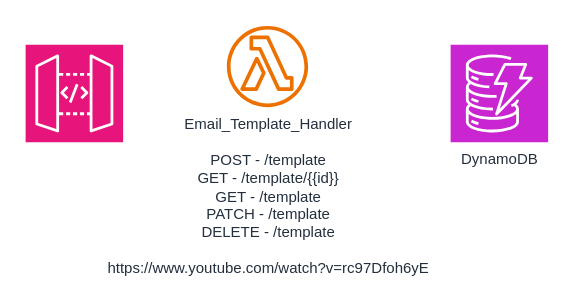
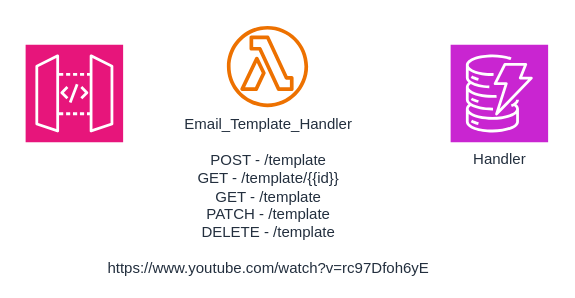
  <mxCell id="0" />
  <mxCell id="1" parent="0" />
  <mxCell id="2" value="" style="sketch=0;points=[[0,0,0],[0.25,0,0],[0.5,0,0],[0.75,0,0],[1,0,0],[0,1,0],[0.25,1,0],[0.5,1,0],[0.75,1,0],[1,1,0],[0,0.25,0],[0,0.5,0],[0,0.75,0],[1,0.25,0],[1,0.5,0],[1,0.75,0]];outlineConnect=0;fontColor=#232F3E;fillColor=#E7157B;strokeColor=#ffffff;dashed=0;verticalLabelPosition=bottom;verticalAlign=top;align=center;html=1;fontSize=12;fontStyle=0;aspect=fixed;shape=mxgraph.aws4.resourceIcon;resIcon=mxgraph.aws4.api_gateway;" vertex="1" parent="1"><mxGeometry x="20" y="35" width="78" height="78" as="geometry" /></mxCell>
  <mxCell id="3" value="Email_Template_Handler&lt;br&gt;&lt;br&gt;POST - /template&lt;br&gt;GET - /template/{{id}}&lt;br&gt;GET - /template&lt;br&gt;PATCH - /template&lt;br&gt;DELETE - /template&lt;br&gt;&lt;br&gt;https://www.youtube.com/watch?v=rc97Dfoh6yE&lt;br&gt;&lt;br&gt;" style="sketch=0;outlineConnect=0;fontColor=#232F3E;gradientColor=none;fillColor=#ED7100;strokeColor=none;dashed=0;verticalLabelPosition=bottom;verticalAlign=top;align=center;html=1;fontSize=12;fontStyle=0;aspect=fixed;pointerEvents=1;shape=mxgraph.aws4.lambda_function;" vertex="1" parent="1"><mxGeometry x="181" y="20" width="65" height="65" as="geometry" /></mxCell>
- <mxCell id="4" value="DynamoDB" style="sketch=0;points=[[0,0,0],[0.25,0,0],[0.5,0,0],[0.75,0,0],[1,0,0],[0,1,0],[0.25,1,0],[0.5,1,0],[0.75,1,0],[1,1,0],[0,0.25,0],[0,0.5,0],[0,0.75,0],[1,0.25,0],[1,0.5,0],[1,0.75,0]];outlineConnect=0;fontColor=#232F3E;fillColor=#C925D1;strokeColor=#ffffff;dashed=0;verticalLabelPosition=bottom;verticalAlign=top;align=center;html=1;fontSize=12;fontStyle=0;aspect=fixed;shape=mxgraph.aws4.resourceIcon;resIcon=mxgraph.aws4.dynamodb;" vertex="1" parent="1"><mxGeometry x="360" y="35" width="78" height="78" as="geometry" /></mxCell>
+ <mxCell id="4" value="Handler" style="sketch=0;points=[[0,0,0],[0.25,0,0],[0.5,0,0],[0.75,0,0],[1,0,0],[0,1,0],[0.25,1,0],[0.5,1,0],[0.75,1,0],[1,1,0],[0,0.25,0],[0,0.5,0],[0,0.75,0],[1,0.25,0],[1,0.5,0],[1,0.75,0]];outlineConnect=0;fontColor=#232F3E;fillColor=#C925D1;strokeColor=#ffffff;dashed=0;verticalLabelPosition=bottom;verticalAlign=top;align=center;html=1;fontSize=12;fontStyle=0;aspect=fixed;shape=mxgraph.aws4.resourceIcon;resIcon=mxgraph.aws4.dynamodb;" vertex="1" parent="1"><mxGeometry x="360" y="35" width="78" height="78" as="geometry" /></mxCell>
